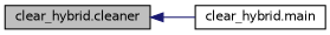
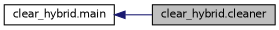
  digraph {
    rankdir=LR
    node [color=black fontname=Helvetica fontsize=10 shape=record style=filled]
    n1 [fillcolor=grey75 fontcolor=black height=0.2 label="clear_hybrid.cleaner" width=0.4]
    n2 [fillcolor=white height=0.2 label="clear_hybrid.main" width=0.4]
-   n1 -> n2 [color=midnightblue dir=back fontname=Helvetica fontsize=10 labelfontname=Helvetica labelfontsize=10 style=solid]
+   n2 -> n1 [color=midnightblue dir=back fontname=Helvetica fontsize=10 labelfontname=Helvetica labelfontsize=10 style=solid]
  }
